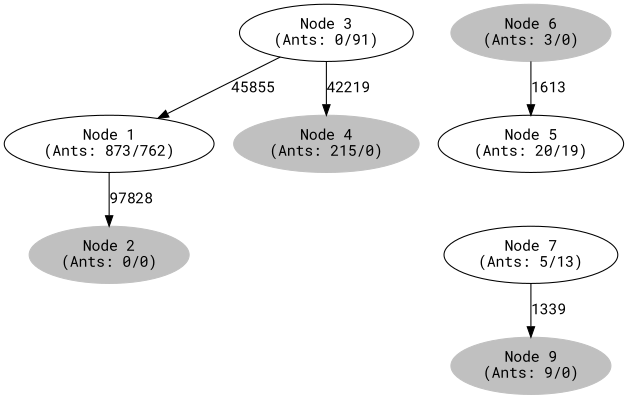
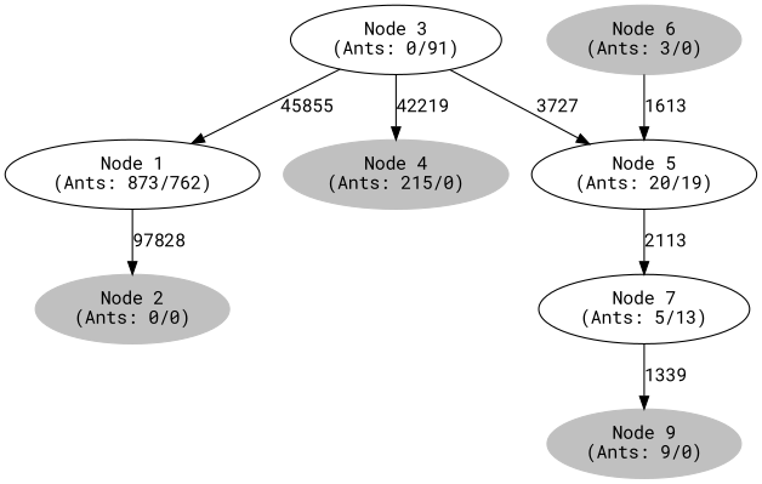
  digraph {
    fontname="Roboto Mono"
    node [fontname="Roboto Mono"]
    edge [fontname="Roboto Mono"]
    "Node 1\n(Ants: 873/762)"
    "Node 2\n(Ants: 0/0)" [color=gray style=filled]
    "Node 3\n(Ants: 0/91)"
    "Node 4\n(Ants: 215/0)" [color=gray style=filled]
    "Node 5\n(Ants: 20/19)"
    "Node 7\n(Ants: 5/13)"
    "Node 6\n(Ants: 3/0)" [color=gray style=filled]
    "Node 9\n(Ants: 9/0)" [color=gray style=filled]
    "Node 1\n(Ants: 873/762)" -> "Node 2\n(Ants: 0/0)" [label=97828]
    "Node 3\n(Ants: 0/91)" -> "Node 1\n(Ants: 873/762)" [label=45855]
    "Node 3\n(Ants: 0/91)" -> "Node 4\n(Ants: 215/0)" [label=42219]
+   "Node 3\n(Ants: 0/91)" -> "Node 5\n(Ants: 20/19)" [label=3727]
+   "Node 5\n(Ants: 20/19)" -> "Node 7\n(Ants: 5/13)" [label=2113]
    "Node 7\n(Ants: 5/13)" -> "Node 9\n(Ants: 9/0)" [label=1339]
    "Node 6\n(Ants: 3/0)" -> "Node 5\n(Ants: 20/19)" [label=1613]
  }
